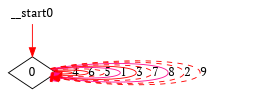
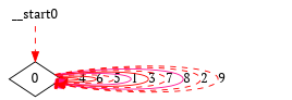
  digraph {
    fontname="PT Serif"
    node [fontname="PT Serif"]
    edge [color=red style=solid arrowhead=normal fontname="PT Serif"]
    n1 [label=0 shape=diamond]
    __start0 [height=0 shape=none width=0]
    n1 -> n1 [label=4 arrowhead=tee]
    n1 -> n1 [label=6]
    n1 -> n1 [label=5 style=dashed arrowhead=box]
    n1 -> n1 [label=1 color=deeppink arrowhead=box]
    n1 -> n1 [label=3]
    n1 -> n1 [label=7 style=dashed]
    n1 -> n1 [label=8 color=deeppink arrowhead=box]
    n1 -> n1 [label=2 style=dashed arrowhead=tee]
    n1 -> n1 [label=9 style=dashed]
-   __start0 -> n1
+   __start0 -> n1 [style=dashed]
  }
